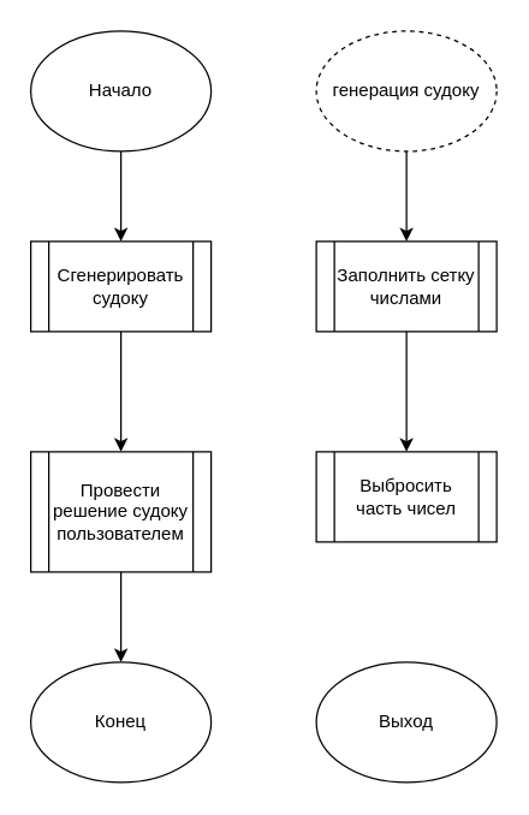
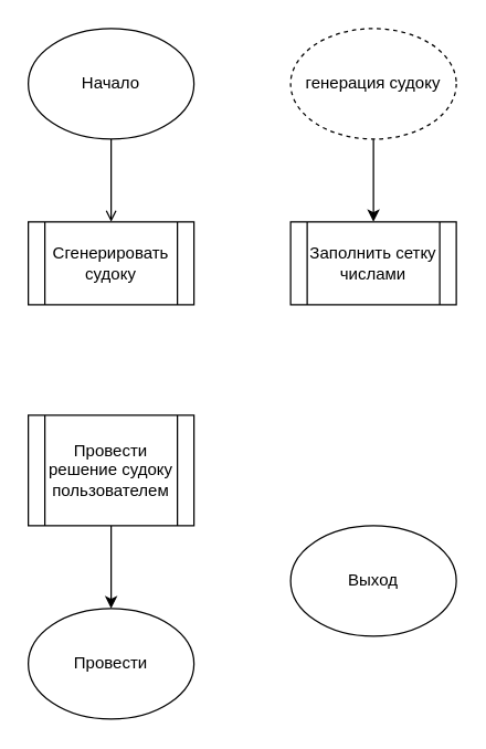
  <mxCell id="0" />
  <mxCell id="1" parent="0" />
- <mxCell id="2" style="edgeStyle=orthogonalEdgeStyle;rounded=0;orthogonalLoop=1;jettySize=auto;html=1;exitX=0.5;exitY=1;exitDx=0;exitDy=0;entryX=0.5;entryY=0;entryDx=0;entryDy=0;" edge="1" parent="1" source="3" target="6"><mxGeometry relative="1" as="geometry" /></mxCell>
+ <mxCell id="2" style="edgeStyle=orthogonalEdgeStyle;rounded=0;orthogonalLoop=1;jettySize=auto;html=1;exitX=0.5;exitY=1;exitDx=0;exitDy=0;entryX=0.5;entryY=0;entryDx=0;entryDy=0;endArrow=open;" edge="1" parent="1" source="3" target="6"><mxGeometry relative="1" as="geometry" /></mxCell>
  <mxCell id="3" value="Начало" style="ellipse;whiteSpace=wrap;html=1;" vertex="1" parent="1"><mxGeometry x="20" y="20" width="120" height="80" as="geometry" /></mxCell>
- <mxCell id="4" value="Конец" style="ellipse;whiteSpace=wrap;html=1;" vertex="1" parent="1"><mxGeometry x="20" y="440" width="120" height="80" as="geometry" /></mxCell>
- <mxCell id="5" style="edgeStyle=orthogonalEdgeStyle;rounded=0;orthogonalLoop=1;jettySize=auto;html=1;exitX=0.5;exitY=1;exitDx=0;exitDy=0;entryX=0.5;entryY=0;entryDx=0;entryDy=0;" edge="1" parent="1" source="6" target="8"><mxGeometry relative="1" as="geometry" /></mxCell>
+ <mxCell id="4" value="Провести" style="ellipse;whiteSpace=wrap;html=1;" vertex="1" parent="1"><mxGeometry x="20" y="440" width="120" height="80" as="geometry" /></mxCell>
  <mxCell id="6" value="Сгенерировать судоку" style="shape=process;whiteSpace=wrap;html=1;backgroundOutline=1;" vertex="1" parent="1"><mxGeometry x="20" y="160" width="120" height="60" as="geometry" /></mxCell>
  <mxCell id="7" style="edgeStyle=orthogonalEdgeStyle;rounded=0;orthogonalLoop=1;jettySize=auto;html=1;exitX=0.5;exitY=1;exitDx=0;exitDy=0;entryX=0.5;entryY=0;entryDx=0;entryDy=0;" edge="1" parent="1" source="8" target="4"><mxGeometry relative="1" as="geometry" /></mxCell>
  <mxCell id="8" value="Провести решение судоку пользователем" style="shape=process;whiteSpace=wrap;html=1;backgroundOutline=1;" vertex="1" parent="1"><mxGeometry x="20" y="300" width="120" height="80" as="geometry" /></mxCell>
  <mxCell id="9" style="edgeStyle=orthogonalEdgeStyle;rounded=0;orthogonalLoop=1;jettySize=auto;html=1;exitX=0.5;exitY=1;exitDx=0;exitDy=0;entryX=0.5;entryY=0;entryDx=0;entryDy=0;" edge="1" parent="1" source="10" target="13"><mxGeometry relative="1" as="geometry" /></mxCell>
  <mxCell id="10" value="генерация судоку" style="ellipse;whiteSpace=wrap;html=1;dashed=1;" vertex="1" parent="1"><mxGeometry x="210" y="20" width="120" height="80" as="geometry" /></mxCell>
- <mxCell id="11" value="Выход" style="ellipse;whiteSpace=wrap;html=1;" vertex="1" parent="1"><mxGeometry x="210" y="440" width="120" height="80" as="geometry" /></mxCell>
- <mxCell id="12" style="edgeStyle=orthogonalEdgeStyle;rounded=0;orthogonalLoop=1;jettySize=auto;html=1;exitX=0.5;exitY=1;exitDx=0;exitDy=0;entryX=0.5;entryY=0;entryDx=0;entryDy=0;" edge="1" parent="1" source="13" target="14"><mxGeometry relative="1" as="geometry" /></mxCell>
+ <mxCell id="11" value="Выход" style="ellipse;whiteSpace=wrap;html=1;" vertex="1" parent="1"><mxGeometry x="210" y="380" width="120" height="80" as="geometry" /></mxCell>
  <mxCell id="13" value="Заполнить сетку числами" style="shape=process;whiteSpace=wrap;html=1;backgroundOutline=1;" vertex="1" parent="1"><mxGeometry x="210" y="160" width="120" height="60" as="geometry" /></mxCell>
- <mxCell id="14" value="Выбросить часть чисел" style="shape=process;whiteSpace=wrap;html=1;backgroundOutline=1;" vertex="1" parent="1"><mxGeometry x="210" y="300" width="120" height="60" as="geometry" /></mxCell>
